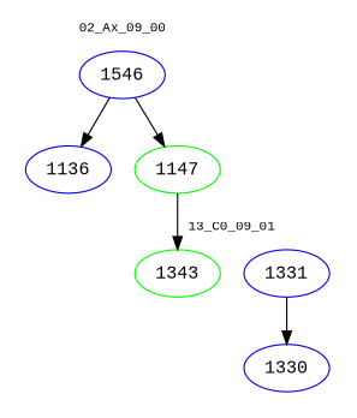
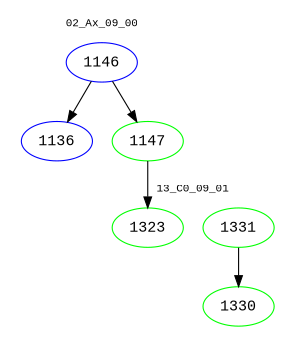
  digraph {
    fontname="Liberation Mono"
    node [color=blue fontname="Liberation Mono"]
    edge [color=black fontname="Liberation Mono"]
-   n1 [label=1546]
+   n1 [label=1146]
    n2 [label=1136]
    n3 [color=green label=1147]
-   n4 [label=1331]
-   n5 [label=1330]
-   n6 [color=green label=1343]
+   n4 [color=green label=1331]
+   n5 [color=green label=1330]
+   n6 [color=green label=1323]
    subgraph cluster_1 {
      color=white
      fontsize=10
      label="02_Ax_09_00"
      n1
      n2
      n3
    }
    subgraph cluster_2 {
      color=white
      fontsize=10
      label="13_C0_09_01"
      n4
      n5
      n6
    }
    n1 -> n2
    n1 -> n3
    n3 -> n6
    n4 -> n5
  }
